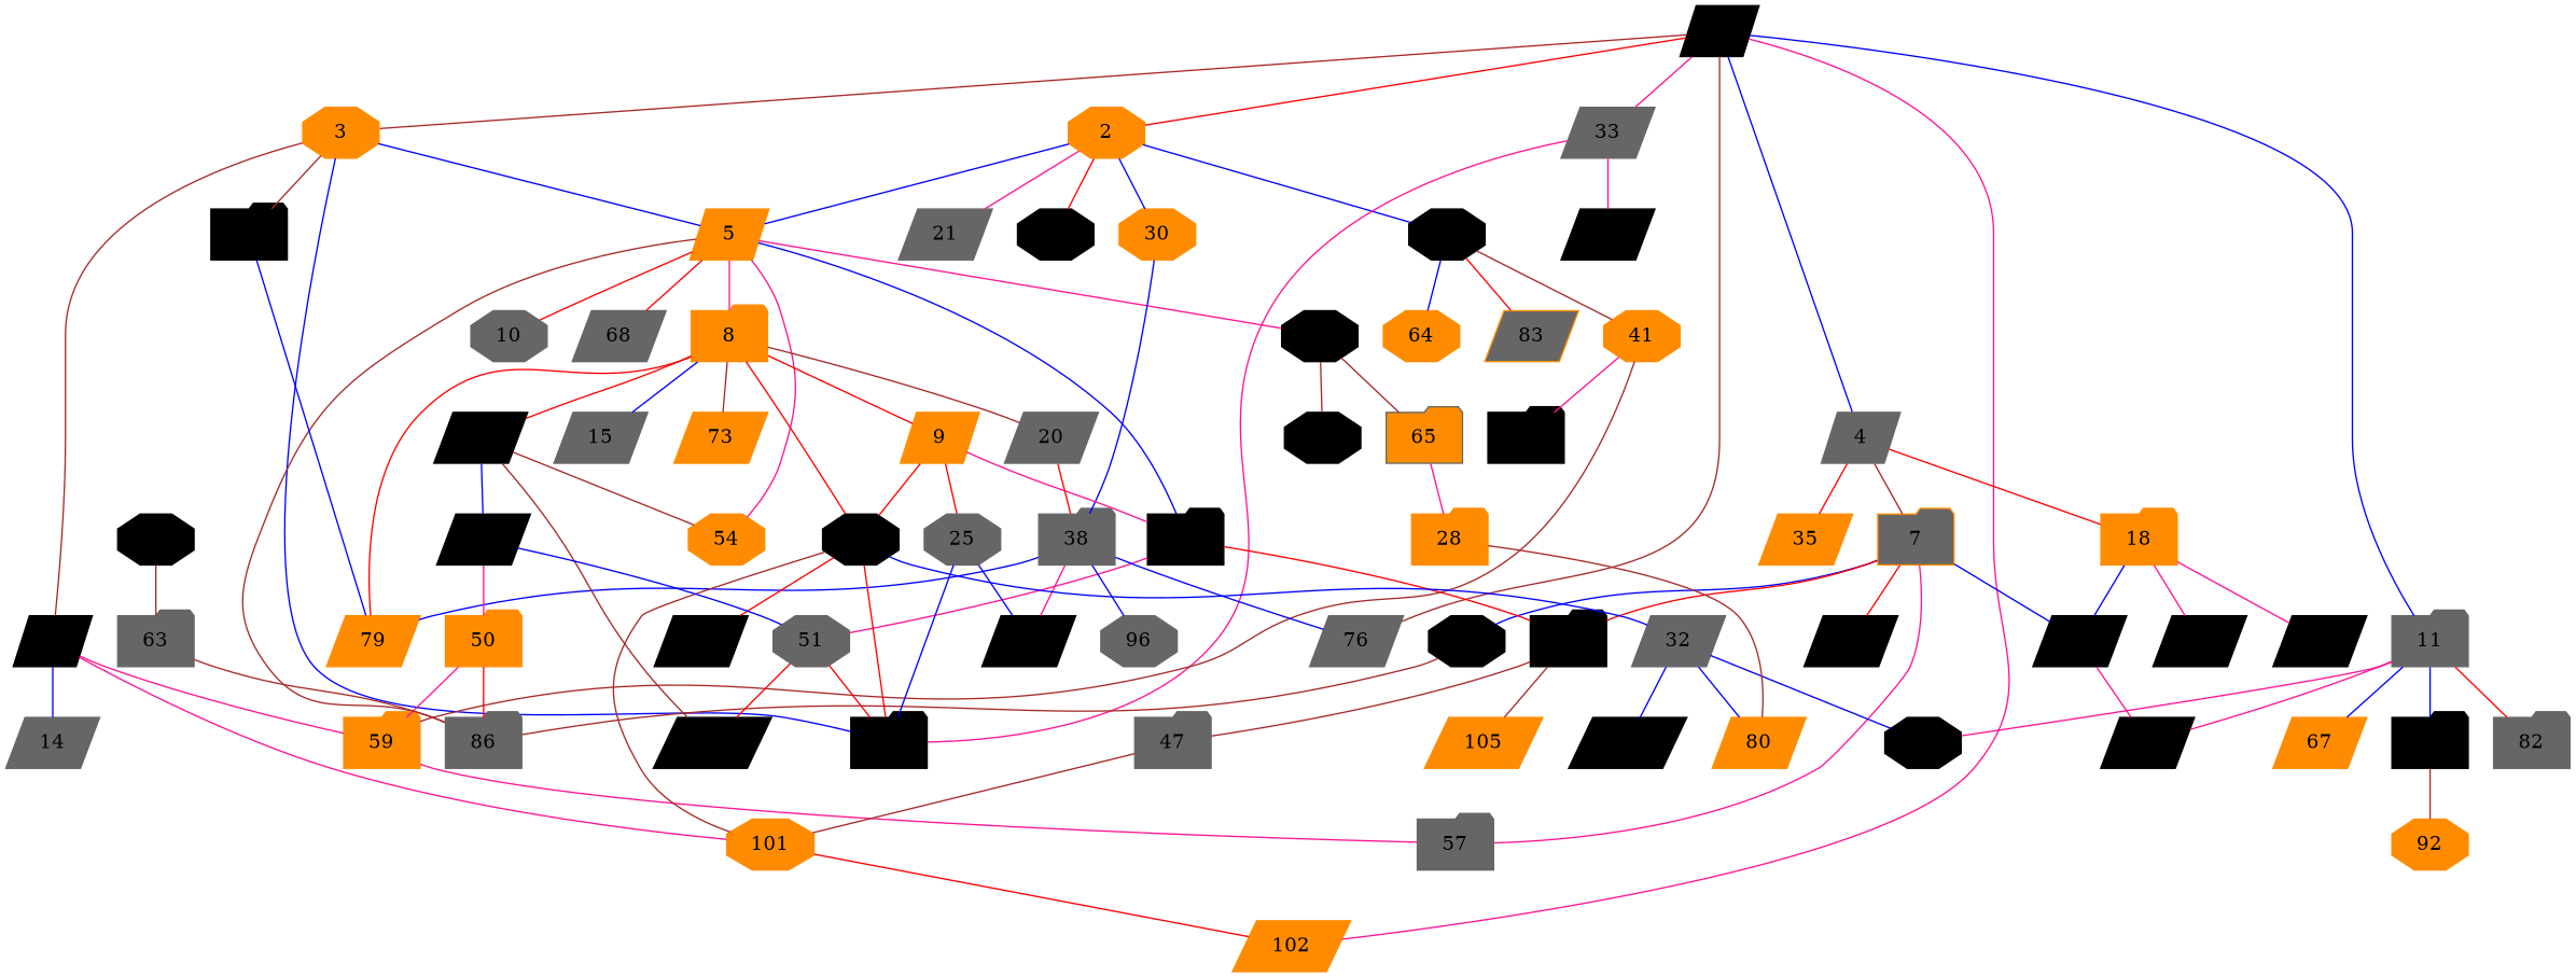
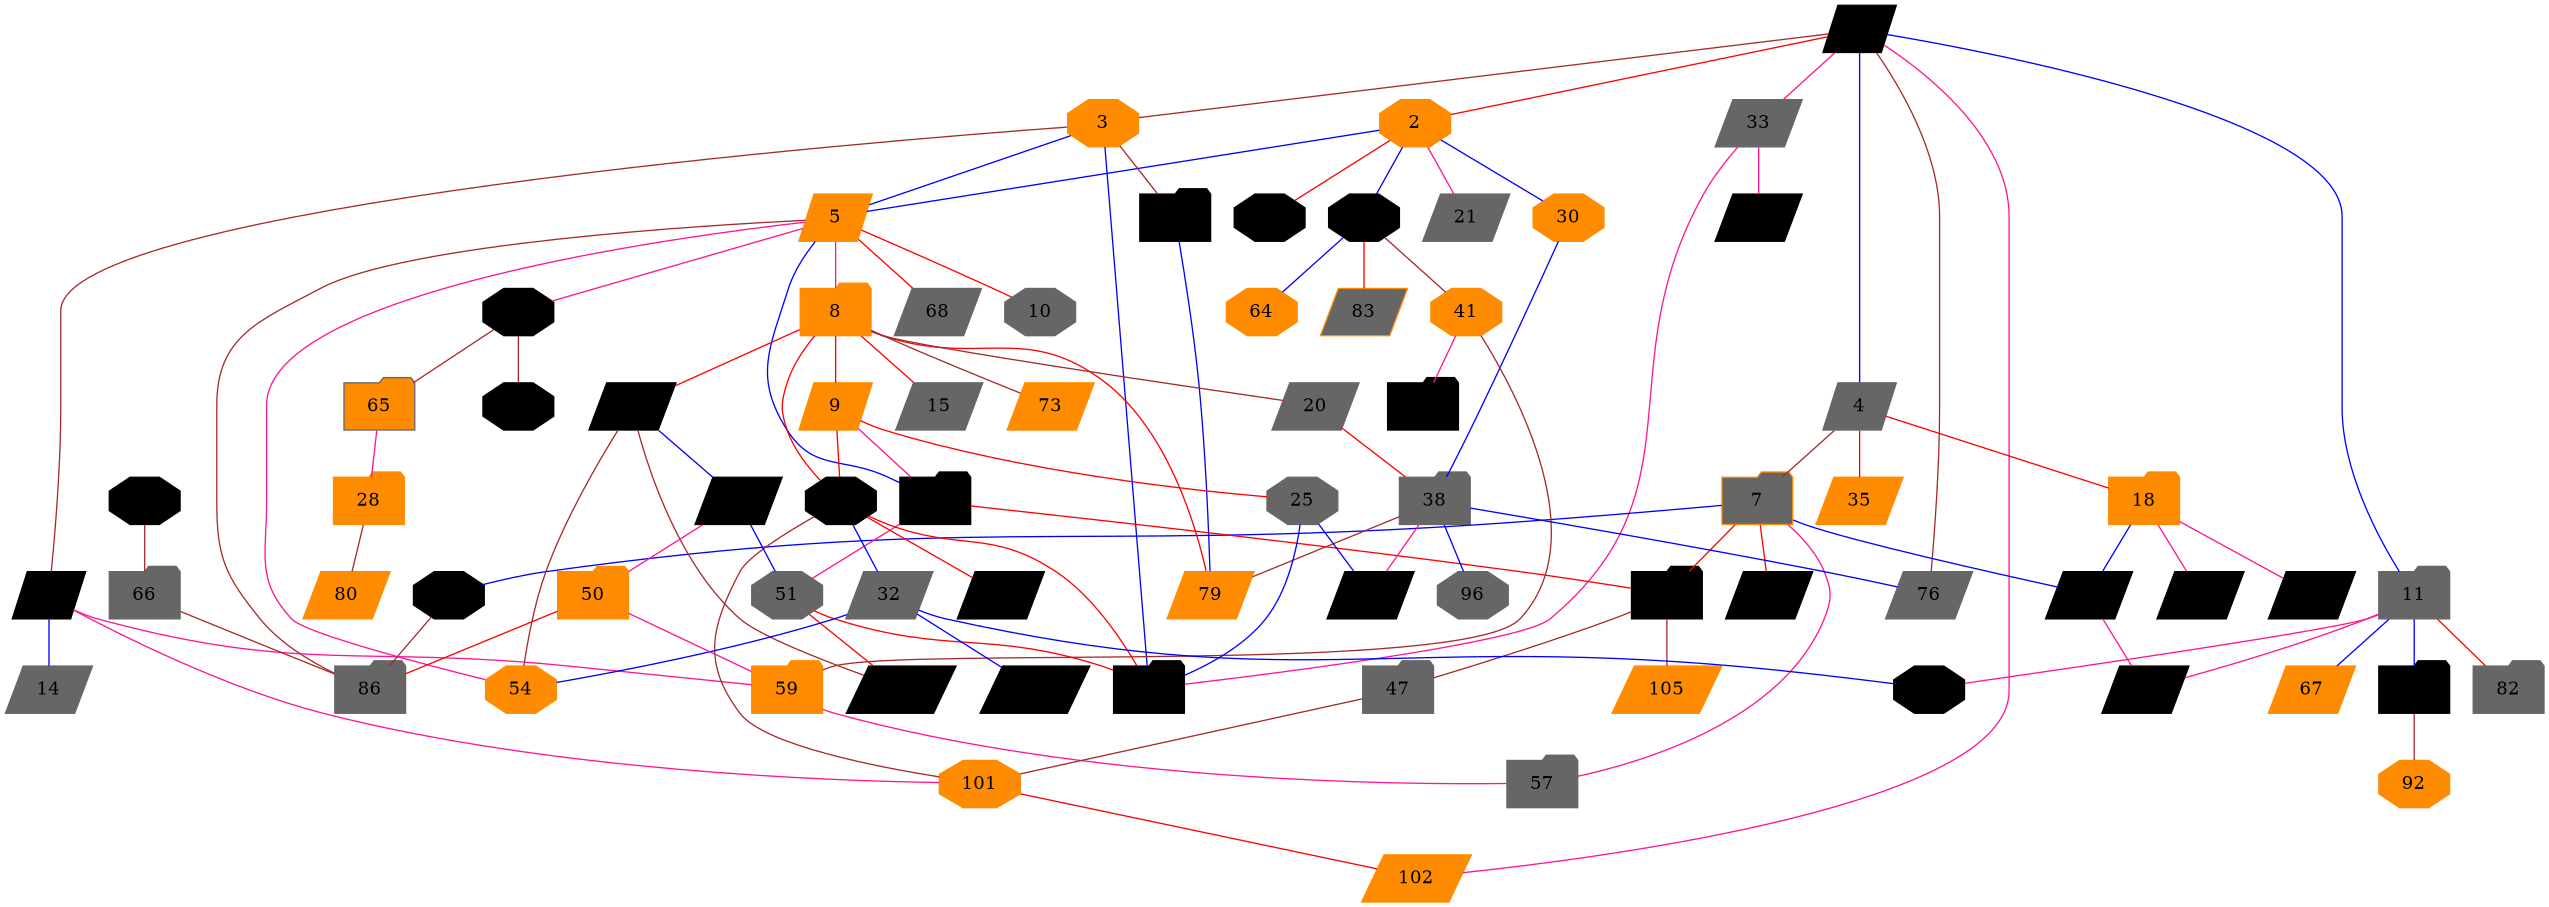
  graph {
    node [color=black shape=parallelogram style=filled]
    edge [color=blue]
    1 [super="+28"]
    2 [color=darkorange shape=octagon super="+27"]
    3 [color=darkorange shape=octagon super="+49"]
    4 [color=gray40]
    11 [color=gray40 shape=folder super="+17"]
    33 [color=gray40 super="+46"]
    76 [color=gray40]
    102 [color=darkorange]
    5 [color=darkorange super="+63"]
    21 [color=gray40]
    29 [shape=octagon super="+42"]
    30 [color=darkorange shape=octagon super="+75"]
    60 [shape=octagon]
    6 [super="+53"]
    70 [shape=folder]
    107 [shape=folder]
    7 [color=darkorange fillcolor=gray40 shape=folder super="+84"]
    18 [color=darkorange shape=folder super="+48"]
    35 [color=darkorange super="+55"]
    61 [shape=octagon]
    67 [color=darkorange]
    69 [shape=folder super="+94"]
    72
    82 [color=gray40 shape=folder]
    56
    8 [color=darkorange shape=folder super="+13"]
    10 [color=gray40 shape=octagon]
    12 [shape=folder super="+34"]
    23 [shape=octagon super="+39"]
    54 [color=darkorange shape=octagon super="+95"]
    68 [color=gray40]
    86 [color=gray40 shape=folder super="+87"]
    41 [color=darkorange shape=octagon]
    64 [color=darkorange shape=octagon]
    83 [color=darkorange fillcolor=gray40]
    38 [color=gray40 shape=folder super="+52"]
    14 [color=gray40]
    59 [color=darkorange shape=folder super="+81"]
    101 [color=darkorange shape=octagon super="+103"]
    79 [color=darkorange super="+85"]
    22 [shape=octagon super="+74"]
    24 [shape=folder]
    37 [super="+93"]
    45 [super="+91"]
    n45 [color=gray40 label=57 shape=folder]
    62
    88
    9 [color=darkorange]
    15 [color=gray40 super="+97"]
    16 [super="+89"]
    19 [shape=octagon super="+31"]
    20 [color=gray40 super="+40"]
    73 [color=darkorange]
    51 [color=gray40 shape=octagon super="+98"]
    58 [shape=octagon]
    65 [color=gray40 fillcolor=darkorange shape=folder]
    47 [color=gray40 shape=folder]
    105 [color=darkorange]
    25 [color=gray40 shape=octagon super="+106"]
    26
    104
    32 [color=gray40 super="+57"]
    99
    90
    92 [color=darkorange shape=octagon]
    50 [color=darkorange shape=folder]
    100
    96 [color=gray40 shape=octagon]
    n69 [color=darkorange label=28 shape=folder]
    71 [shape=folder]
    43 [shape=octagon super="+44"]
-   66 [color=gray40 shape=folder label=63]
+   66 [color=gray40 shape=folder]
    80 [color=darkorange]
    1 -- 2 [color=red]
    1 -- 3 [color=brown]
    1 -- 4
    1 -- 11
    1 -- 33 [color=deeppink]
    1 -- 76 [color=brown]
    1 -- 102 [color=deeppink]
    2 -- 5
    2 -- 21 [color=deeppink]
    2 -- 29
    2 -- 30
    2 -- 60 [color=red]
    3 -- 5
    3 -- 6 [color=brown]
    3 -- 70 [color=brown]
    3 -- 107
    4 -- 7 [color=brown]
    4 -- 18 [color=red]
    4 -- 35 [color=red]
    11 -- 61 [color=deeppink]
    11 -- 67
    11 -- 69
    11 -- 72 [color=deeppink]
    11 -- 82 [color=red]
    33 -- 107 [color=deeppink]
    33 -- 56 [color=deeppink]
    5 -- 8 [color=deeppink]
    5 -- 10 [color=red]
    5 -- 12
    5 -- 23 [color=deeppink]
    5 -- 54 [color=deeppink]
    5 -- 68 [color=red]
    5 -- 86 [color=brown]
    29 -- 41 [color=brown]
    29 -- 64
    29 -- 83 [color=red]
    30 -- 38
    6 -- 14
    6 -- 59 [color=deeppink]
    6 -- 101 [color=deeppink]
    70 -- 79
    7 -- 22
    7 -- 24 [color=red]
    7 -- 37 [color=red]
    7 -- 45
    7 -- n45 [color=deeppink]
    18 -- 45
    18 -- 62 [color=deeppink]
    18 -- 88 [color=deeppink]
    69 -- 92 [color=brown]
    8 -- 79 [color=red]
    8 -- 9 [color=red]
-   8 -- 15
+   8 -- 15 [color=red]
    8 -- 16 [color=red]
    8 -- 19 [color=red]
    8 -- 20 [color=brown]
    8 -- 73 [color=brown]
    12 -- 24 [color=red]
    12 -- 51 [color=deeppink]
    23 -- 58 [color=brown]
    23 -- 65 [color=brown]
    41 -- 59 [color=brown]
    41 -- 71 [color=deeppink]
    38 -- 76
-   38 -- 79
+   38 -- 79 [color=brown]
    38 -- 90 [color=deeppink]
    38 -- 96
    59 -- n45 [color=deeppink]
    101 -- 102 [color=red]
    22 -- 86 [color=brown]
    24 -- 47 [color=brown]
    24 -- 105 [color=brown]
    45 -- 72 [color=deeppink]
    9 -- 12 [color=deeppink]
    9 -- 19 [color=red]
    9 -- 25 [color=red]
    16 -- 54 [color=brown]
    16 -- 26
    16 -- 104 [color=brown]
    19 -- 107 [color=red]
    19 -- 101 [color=brown]
    19 -- 32
    19 -- 99 [color=red]
    20 -- 38 [color=red]
    51 -- 107 [color=red]
    51 -- 104 [color=red]
    65 -- n69 [color=deeppink]
    47 -- 101 [color=brown]
    25 -- 107
    25 -- 90
    26 -- 51
    26 -- 50 [color=deeppink]
    32 -- 61
-   32 -- 80
+   32 -- 54
    32 -- 100
    50 -- 86 [color=red]
    50 -- 59 [color=deeppink]
    n69 -- 80 [color=brown]
    43 -- 66 [color=brown]
    66 -- 86 [color=brown]
  }
